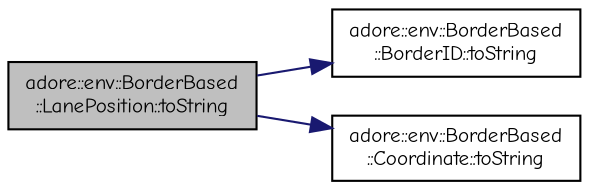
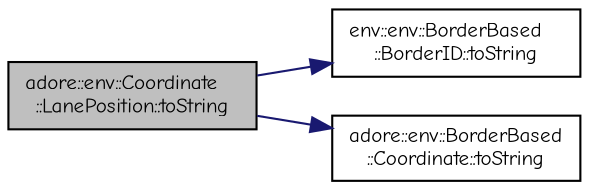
  digraph {
    fontname="Comic Neue"
    rankdir=LR
    node [color=black fillcolor=white fontname="Comic Neue" fontsize=10 shape=record style=filled]
    edge [color=midnightblue fontname="Comic Neue" fontsize=10 labelfontname=Helvetica labelfontsize=10 style=solid]
-   n1 [fillcolor=grey75 fontcolor=black height=0.2 label="adore::env::BorderBased\l::LanePosition::toString" width=0.4]
-   n2 [height=0.2 label="adore::env::BorderBased\l::BorderID::toString" width=0.4]
+   n1 [fillcolor=grey75 fontcolor=black height=0.2 label="adore::env::Coordinate\l::LanePosition::toString" width=0.4]
+   n2 [height=0.2 label="env::env::BorderBased\l::BorderID::toString" width=0.4]
    n3 [height=0.2 label="adore::env::BorderBased\l::Coordinate::toString" width=0.4]
    n1 -> n2
    n1 -> n3
  }
